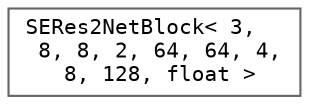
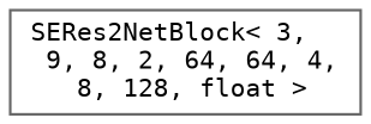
  digraph {
    rankdir=LR
    fontname="DejaVu Sans Mono"
-   n1 [color=grey40 fillcolor=white fontname="DejaVu Sans Mono" fontsize=10 height=0.2 label="SERes2NetBlock\< 3,\l 8, 8, 2, 64, 64, 4,\l 8, 128, float \>" shape=box style=filled width=0.4]
+   n1 [color=grey40 fillcolor=white fontname="DejaVu Sans Mono" fontsize=10 height=0.2 label="SERes2NetBlock\< 3,\l 9, 8, 2, 64, 64, 4,\l 8, 128, float \>" shape=box style=filled width=0.4]
  }
